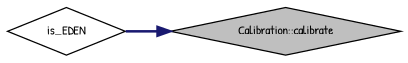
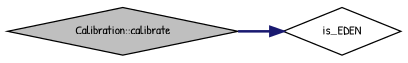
  digraph {
    rankdir=LR
    fontname="Patrick Hand"
    node [color=black fontname="Patrick Hand" fontsize=10 shape=diamond style=filled]
    n1 [fillcolor=grey75 fontcolor=black height=0.2 label="Calibration::calibrate" width=0.4]
    n2 [fillcolor=white height=0.2 label=is_EDEN width=0.4]
-   n2 -> n1 [color=midnightblue fontname="Patrick Hand" fontsize=10 labelfontname=Helvetica labelfontsize=10 style=bold]
+   n1 -> n2 [color=midnightblue fontname="Patrick Hand" fontsize=10 labelfontname=Helvetica labelfontsize=10 style=bold]
  }
